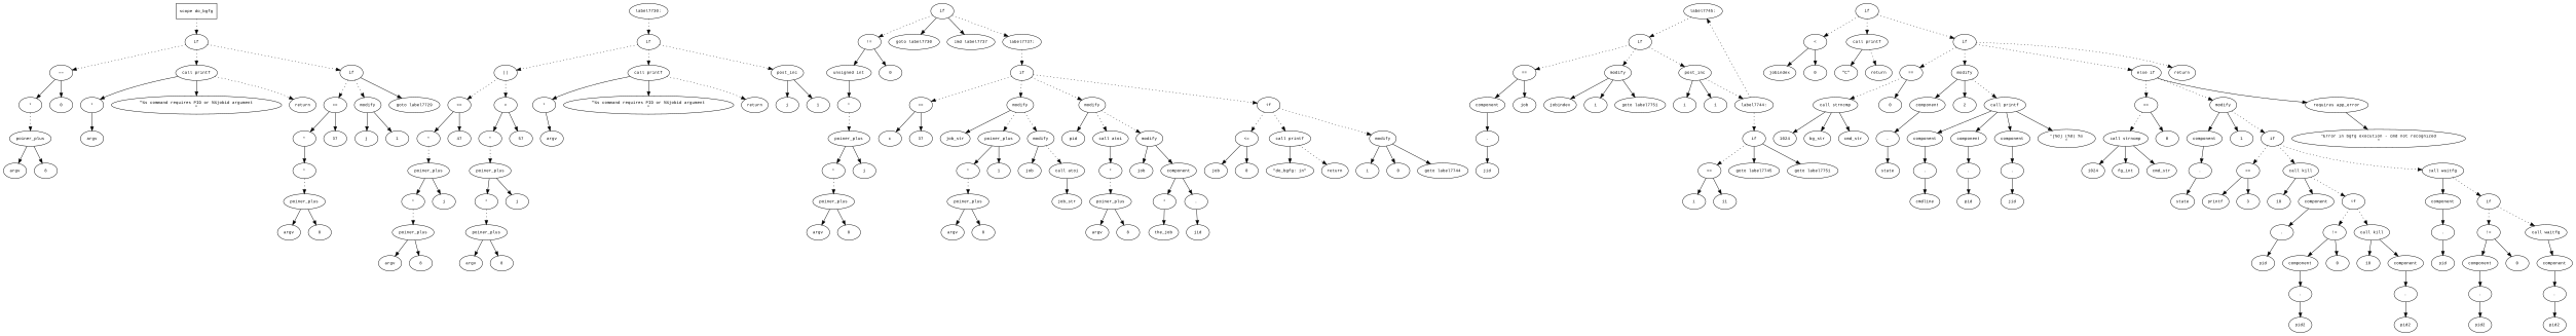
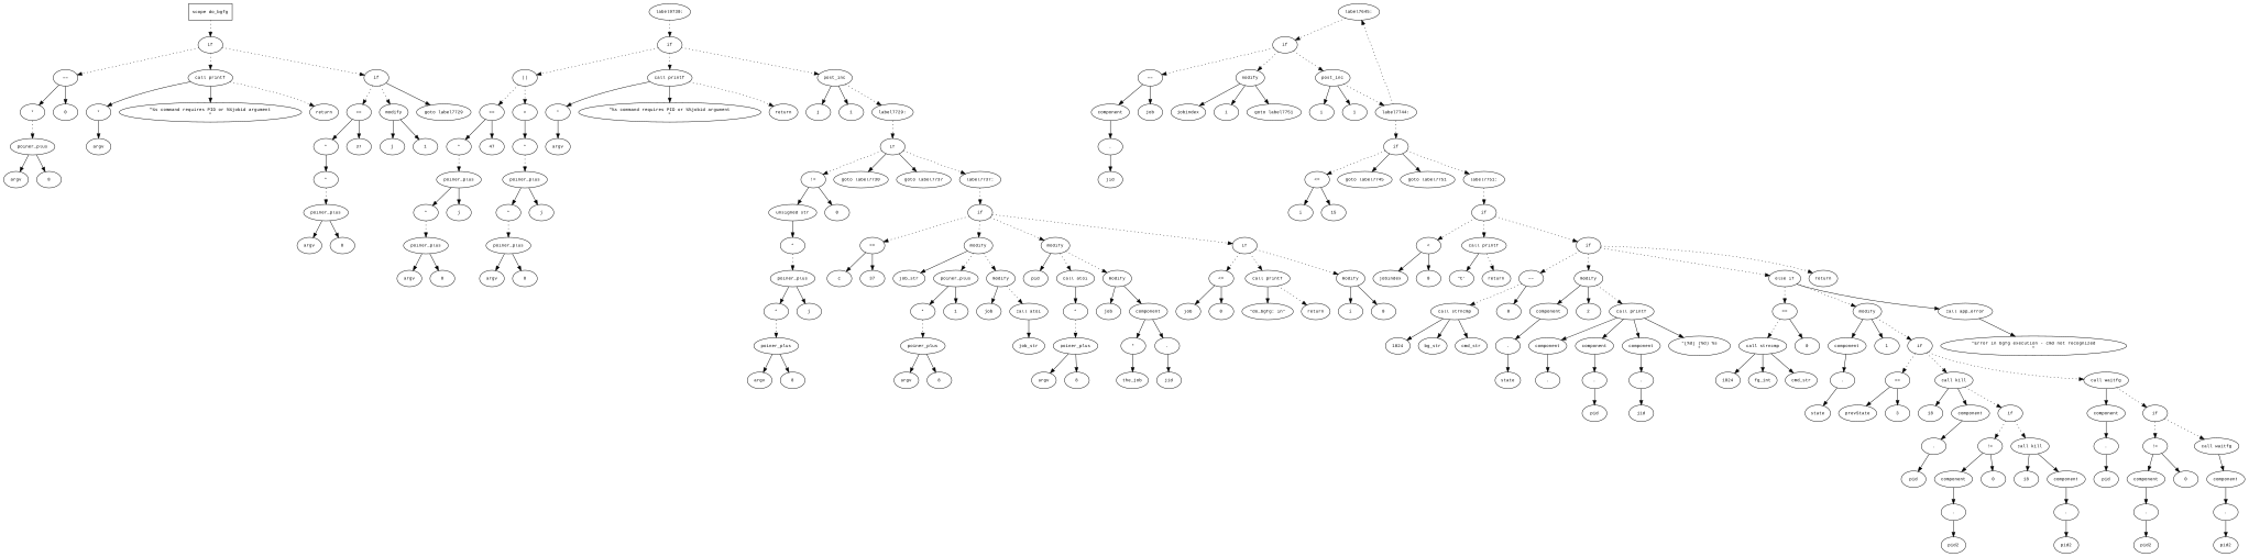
  digraph {
    fontname="Times New Roman"
    fontsize=10
    node [fontname="Courier New" fontsize=10 shape=ellipse]
    edge [fontname="Times New Roman" fontsize=10]
    n1 [label="scope do_bgfg" shape=box]
    n2 [label=if]
    n3 [label="=="]
    n4 [label="call printf"]
    n5 [label=if]
    n6 [label="*"]
    n7 [label=0]
    n8 [label="*"]
    n9 [label="\"%s command requires PID or %%jobid argument\n\""]
    n10 [label=return]
    n11 [label="=="]
    n12 [label=modify]
    n13 [label="goto label7729"]
    n14 [label=poiner_plus]
    n15 [label=argv]
    n16 [label=8]
    n17 [label=argv]
    n18 [label="*"]
    n19 [label=37]
    n20 [label=j]
    n21 [label=1]
    n22 [label="*"]
    n23 [label=poiner_plus]
    n24 [label=argv]
    n25 [label=8]
-   n26 [label="label7730:"]
+   n26 [label="label9730:"]
    n27 [label=if]
    n28 [label="||"]
    n29 [label="call printf"]
    n30 [label=post_inc]
    n31 [label="<="]
    n32 [label=">"]
    n33 [label="*"]
    n34 [label="\"%s command requires PID or %%jobid argument\n\""]
    n35 [label=return]
    n36 [label=j]
    n37 [label=1]
+   n38 [label="label7729:"]
    n39 [label="*"]
    n40 [label=47]
    n41 [label="*"]
-   n42 [label=57]
    n43 [label=poiner_plus]
    n44 [label="*"]
    n45 [label=j]
    n46 [label=poiner_plus]
    n47 [label=argv]
    n48 [label=8]
    n49 [label=poiner_plus]
    n50 [label="*"]
    n51 [label=j]
    n52 [label=poiner_plus]
    n53 [label=argv]
    n54 [label=8]
    n55 [label=argv]
    n56 [label=if]
    n57 [label="!="]
    n58 [label="goto label7730"]
-   n59 [label="cmd label7737"]
+   n59 [label="goto label7737"]
    n60 [label="label7737:"]
-   n61 [label="unsigned int"]
+   n61 [label="unsigned str"]
    n62 [label=0]
    n63 [label=if]
    n64 [label="*"]
    n65 [label=poiner_plus]
    n66 [label="*"]
    n67 [label=j]
    n68 [label=poiner_plus]
    n69 [label=argv]
    n70 [label=8]
    n71 [label="=="]
    n72 [label=modify]
    n73 [label=modify]
    n74 [label=if]
    n75 [label=c]
    n76 [label=37]
    n77 [label=job_str]
    n78 [label=poiner_plus]
    n79 [label=modify]
    n80 [label=pid]
    n81 [label="call atoi"]
    n82 [label=modify]
    n83 [label="<="]
    n84 [label="call printf"]
    n85 [label=modify]
    n86 [label="*"]
    n87 [label=1]
    n88 [label=job]
    n89 [label="call atoi"]
    n90 [label=poiner_plus]
    n91 [label=argv]
    n92 [label=8]
    n93 [label=job_str]
    n94 [label="*"]
    n95 [label=job]
    n96 [label=component]
    n97 [label=poiner_plus]
    n98 [label=argv]
    n99 [label=8]
    n100 [label="*"]
    n101 [label="."]
    n102 [label=the_job]
    n103 [label=jid]
    n104 [label=job]
    n105 [label=0]
    n106 [label="\"do_bgfg: in\""]
    n107 [label=return]
    n108 [label=i]
    n109 [label=0]
-   n110 [label="goto label7744"]
-   n111 [label="label7745:"]
+   n111 [label="label7645:"]
    n112 [label=if]
    n113 [label="=="]
    n114 [label=modify]
    n115 [label=post_inc]
    n116 [label=component]
    n117 [label=job]
    n118 [label=jobindex]
    n119 [label=i]
    n120 [label="goto label7751"]
    n121 [label=i]
    n122 [label=1]
    n123 [label="label7744:"]
    n124 [label="."]
    n125 [label=jid]
    n126 [label=if]
    n127 [label="<="]
    n128 [label="goto label7745"]
    n129 [label="goto label7751"]
+   n130 [label="label7751:"]
    n131 [label=i]
-   n132 [label=11]
+   n132 [label=15]
    n133 [label=if]
    n134 [label="<"]
    n135 [label="call printf"]
    n136 [label=if]
    n137 [label=jobindex]
    n138 [label=0]
    n139 [label="\"C\""]
    n140 [label=return]
    n141 [label="=="]
    n142 [label=modify]
    n143 [label="else if"]
    n144 [label=return]
    n145 [label="call strncmp"]
    n146 [label=0]
    n147 [label=component]
    n148 [label=2]
    n149 [label="call printf"]
    n150 [label="=="]
    n151 [label=modify]
-   n152 [label="requires app_error"]
+   n152 [label="call app_error"]
    n153 [label=1024]
    n154 [label=bg_str]
    n155 [label=cmd_str]
    n156 [label="."]
    n157 [label=component]
    n158 [label=component]
    n159 [label=component]
    n160 [label="\"[%d] (%d) %s\n\""]
    n161 [label=state]
    n162 [label="."]
    n163 [label="."]
    n164 [label="."]
-   n165 [label=cmdline]
    n166 [label=pid]
    n167 [label=jid]
    n168 [label="call strncmp"]
    n169 [label=0]
    n170 [label=component]
    n171 [label=1]
    n172 [label=if]
    n173 [label="\"Error in bgfg execution - cmd not recognized\n\""]
    n174 [label=1024]
    n175 [label=fg_int]
    n176 [label=cmd_str]
    n177 [label="."]
    n178 [label="=="]
    n179 [label="call kill"]
    n180 [label="call waitfg"]
    n181 [label=state]
-   n182 [label=printf]
+   n182 [label=prevState]
    n183 [label=3]
    n184 [label=18]
    n185 [label=component]
    n186 [label=if]
    n187 [label=component]
    n188 [label=if]
    n189 [label="."]
    n190 [label="!="]
    n191 [label="call kill"]
    n192 [label=pid]
    n193 [label=component]
    n194 [label=0]
    n195 [label=18]
    n196 [label=component]
    n197 [label="."]
    n198 [label=pid2]
    n199 [label="."]
    n200 [label=pid2]
    n201 [label="."]
    n202 [label="!="]
    n203 [label="call waitfg"]
    n204 [label=pid]
    n205 [label=component]
    n206 [label=0]
    n207 [label=component]
    n208 [label="."]
    n209 [label=pid2]
    n210 [label="."]
    n211 [label=pid2]
    n1 -> n2 [style=dotted]
    n2 -> n3 [style=dotted]
    n2 -> n4 [style=dotted]
    n2 -> n5 [style=dotted]
    n3 -> n6
    n3 -> n7
    n4 -> n8
    n4 -> n9
    n4 -> n10 [style=dotted]
    n5 -> n11 [style=dotted]
    n5 -> n12 [style=dotted]
    n5 -> n13
    n6 -> n14 [style=dotted]
    n8 -> n17
    n11 -> n18
    n11 -> n19
    n12 -> n20
    n12 -> n21
    n14 -> n15
    n14 -> n16
    n18 -> n22
    n22 -> n23 [style=dotted]
    n23 -> n24
    n23 -> n25
    n26 -> n27 [style=dotted]
    n27 -> n28 [style=dotted]
    n27 -> n29 [style=dotted]
    n27 -> n30 [style=dotted]
    n28 -> n31 [style=dotted]
    n28 -> n32 [style=dotted]
    n29 -> n33
    n29 -> n34
    n29 -> n35 [style=dotted]
    n30 -> n36
    n30 -> n37
+   n30 -> n38 [style=dotted]
    n31 -> n39
    n31 -> n40
    n32 -> n41
-   n32 -> n42
    n33 -> n55
+   n38 -> n56 [style=dotted]
    n39 -> n43 [style=dotted]
    n41 -> n49 [style=dotted]
    n43 -> n44
    n43 -> n45
    n44 -> n46 [style=dotted]
    n46 -> n47
    n46 -> n48
    n49 -> n50
    n49 -> n51
    n50 -> n52 [style=dotted]
    n52 -> n53
    n52 -> n54
    n56 -> n57 [style=dotted]
    n56 -> n58
    n56 -> n59
    n56 -> n60 [style=dotted]
    n57 -> n61
    n57 -> n62
    n60 -> n63 [style=dotted]
    n61 -> n64
    n63 -> n71 [style=dotted]
    n63 -> n72 [style=dotted]
    n63 -> n73 [style=dotted]
    n63 -> n74 [style=dotted]
    n64 -> n65 [style=dotted]
    n65 -> n66
    n65 -> n67
    n66 -> n68 [style=dotted]
    n68 -> n69
    n68 -> n70
    n71 -> n75
    n71 -> n76
    n72 -> n77
    n72 -> n78 [style=dotted]
    n72 -> n79 [style=dotted]
    n73 -> n80
    n73 -> n81 [style=dotted]
    n73 -> n82 [style=dotted]
    n74 -> n83 [style=dotted]
    n74 -> n84 [style=dotted]
    n74 -> n85 [style=dotted]
    n78 -> n86
    n78 -> n87
    n79 -> n88
    n79 -> n89 [style=dotted]
    n81 -> n94
    n82 -> n95
    n82 -> n96
    n83 -> n104
    n83 -> n105
    n84 -> n106
    n84 -> n107 [style=dotted]
    n85 -> n108
    n85 -> n109
-   n85 -> n110
    n86 -> n90 [style=dotted]
    n89 -> n93
    n90 -> n91
    n90 -> n92
    n94 -> n97 [style=dotted]
    n96 -> n100
    n96 -> n101
    n97 -> n98
    n97 -> n99
    n100 -> n102
    n101 -> n103
    n111 -> n112 [style=dotted]
    n112 -> n113 [style=dotted]
    n112 -> n114 [style=dotted]
    n112 -> n115 [style=dotted]
    n113 -> n116
    n113 -> n117
    n114 -> n118
    n114 -> n119
    n114 -> n120
    n115 -> n121
    n115 -> n122
    n115 -> n123 [style=dotted]
    n116 -> n124
    n123 -> n111 [style=dotted]
    n123 -> n126 [style=dotted]
    n124 -> n125
    n126 -> n127 [style=dotted]
    n126 -> n128
    n126 -> n129
+   n126 -> n130 [style=dotted]
    n127 -> n131
    n127 -> n132
+   n130 -> n133 [style=dotted]
    n133 -> n134 [style=dotted]
    n133 -> n135 [style=dotted]
    n133 -> n136 [style=dotted]
    n134 -> n137
    n134 -> n138
    n135 -> n139
    n135 -> n140 [style=dotted]
    n136 -> n141 [style=dotted]
    n136 -> n142 [style=dotted]
    n136 -> n143 [style=dotted]
    n136 -> n144 [style=dotted]
    n141 -> n145 [style=dotted]
    n141 -> n146
    n142 -> n147
    n142 -> n148
    n142 -> n149 [style=dotted]
    n143 -> n150 [style=dotted]
    n143 -> n151 [style=dotted]
    n143 -> n152 [style=solid]
    n145 -> n153
    n145 -> n154
    n145 -> n155
    n147 -> n156
    n149 -> n157
    n149 -> n158
    n149 -> n159
    n149 -> n160
    n150 -> n168 [style=dotted]
    n150 -> n169
    n151 -> n170
    n151 -> n171
    n151 -> n172 [style=dotted]
    n152 -> n173
    n156 -> n161
    n157 -> n162
    n158 -> n163
    n159 -> n164
-   n162 -> n165
    n163 -> n166
    n164 -> n167
    n168 -> n174
    n168 -> n175
    n168 -> n176
    n170 -> n177
    n172 -> n178 [style=dotted]
    n172 -> n179 [style=dotted]
    n172 -> n180 [style=dotted]
    n177 -> n181
    n178 -> n182
    n178 -> n183
    n179 -> n184
    n179 -> n185
    n179 -> n186 [style=dotted]
    n180 -> n187
    n180 -> n188 [style=dotted]
    n185 -> n189
    n186 -> n190 [style=dotted]
    n186 -> n191 [style=dotted]
    n187 -> n201
    n188 -> n202 [style=dotted]
    n188 -> n203 [style=dotted]
    n189 -> n192
    n190 -> n193
    n190 -> n194
    n191 -> n195
    n191 -> n196
    n193 -> n197
    n196 -> n199
    n197 -> n198
    n199 -> n200
    n201 -> n204
    n202 -> n205
    n202 -> n206
    n203 -> n207
    n205 -> n208
    n207 -> n210
    n208 -> n209
    n210 -> n211
  }
